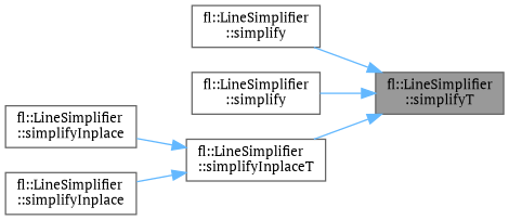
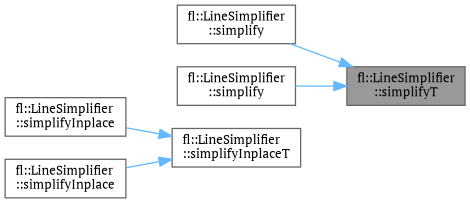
  digraph {
    rankdir=RL
    fontname="PT Serif"
    node [color=grey40 fillcolor=white fontname="PT Serif" fontsize=10 shape=box style=filled]
    edge [color=steelblue1 dir=back fontname="PT Serif" fontsize=10 labelfontname=Helvetica labelfontsize=10 style=solid]
    n1 [color=gray40 fillcolor=grey60 fontcolor=black height=0.2 label="fl::LineSimplifier\l::simplifyT" width=0.4]
    n2 [height=0.2 label="fl::LineSimplifier\l::simplify" width=0.4]
    n3 [height=0.2 label="fl::LineSimplifier\l::simplify" width=0.4]
    n4 [height=0.2 label="fl::LineSimplifier\l::simplifyInplaceT" width=0.4]
    n5 [height=0.2 label="fl::LineSimplifier\l::simplifyInplace" width=0.4]
    n6 [height=0.2 label="fl::LineSimplifier\l::simplifyInplace" width=0.4]
    n1 -> n2
    n1 -> n3
-   n1 -> n4
    n4 -> n5
    n4 -> n6
  }
